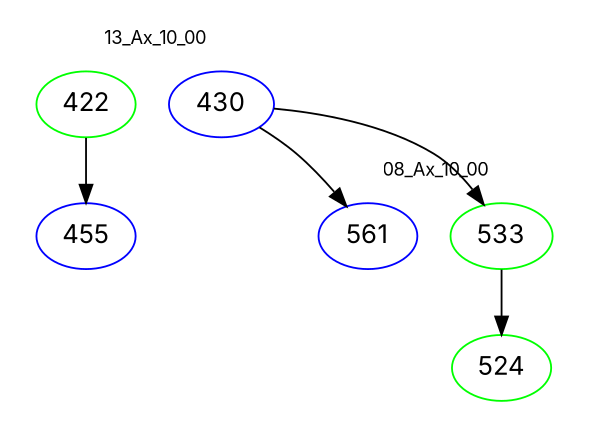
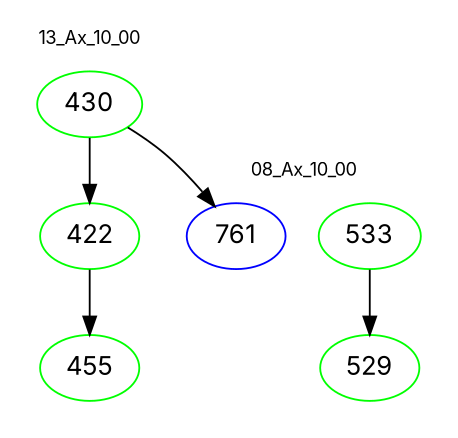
  digraph {
    fontname=Inter
    node [color=green fontname=Inter]
    edge [color=black fontname=Inter]
    n1 [label=533]
-   n2 [label=524]
-   n3 [color=blue label=561]
-   n4 [color=blue label=430]
+   n2 [label=529]
+   n3 [color=blue label=761]
+   n4 [label=430]
    n5 [label=422]
-   n6 [color=blue label=455]
+   n6 [label=455]
    subgraph cluster_1 {
      color=white
      fontsize=10
      label="08_Ax_10_00"
      n1
      n2
      n3
    }
    subgraph cluster_2 {
      color=white
      fontsize=10
      label="13_Ax_10_00"
      n4
      n5
      n6
    }
    n1 -> n2
    n4 -> n3
-   n4 -> n1
+   n4 -> n5
    n5 -> n6
  }
